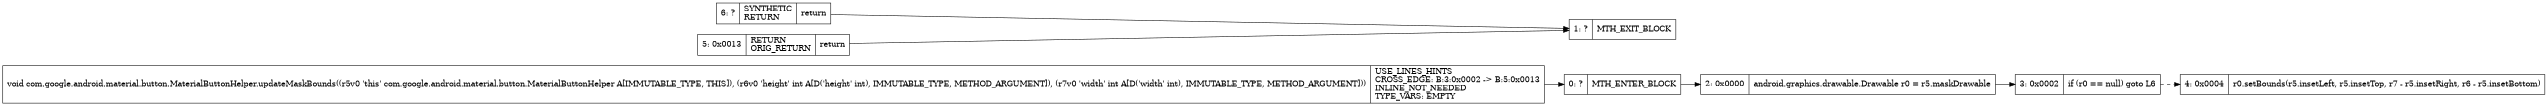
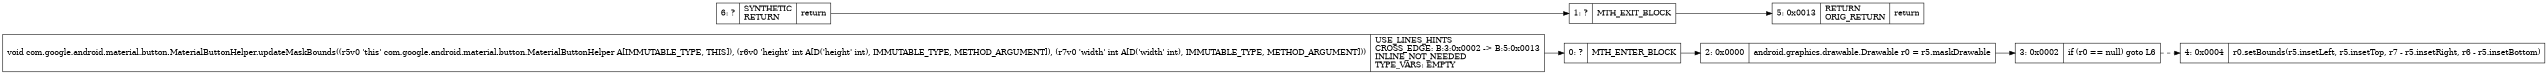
  digraph {
    rankdir=LR
    node [shape=record]
    n1 [label="{0\:\ ?|MTH_ENTER_BLOCK\l}"]
    n2 [label="{2\:\ 0x0000|android.graphics.drawable.Drawable r0 = r5.maskDrawable\l}"]
    n3 [label="{3\:\ 0x0002|if (r0 == null) goto L6\l}"]
    n4 [label="{4\:\ 0x0004|r0.setBounds(r5.insetLeft, r5.insetTop, r7 \- r5.insetRight, r6 \- r5.insetBottom)\l}"]
    n5 [label="{6\:\ ?|SYNTHETIC\lRETURN\l|return\l}"]
    n6 [label="{1\:\ ?|MTH_EXIT_BLOCK\l}"]
    n7 [label="{5\:\ 0x0013|RETURN\lORIG_RETURN\l|return\l}"]
    n8 [label="{void com.google.android.material.button.MaterialButtonHelper.updateMaskBounds((r5v0 'this' com.google.android.material.button.MaterialButtonHelper A[IMMUTABLE_TYPE, THIS]), (r6v0 'height' int A[D('height' int), IMMUTABLE_TYPE, METHOD_ARGUMENT]), (r7v0 'width' int A[D('width' int), IMMUTABLE_TYPE, METHOD_ARGUMENT]))  | USE_LINES_HINTS\lCROSS_EDGE: B:3:0x0002 \-\> B:5:0x0013\lINLINE_NOT_NEEDED\lTYPE_VARS: EMPTY\l}"]
    n1 -> n2
    n2 -> n3
    n3 -> n4 [style=dashed]
    n5 -> n6
-   n7 -> n6
+   n6 -> n7
    n8 -> n1
  }
